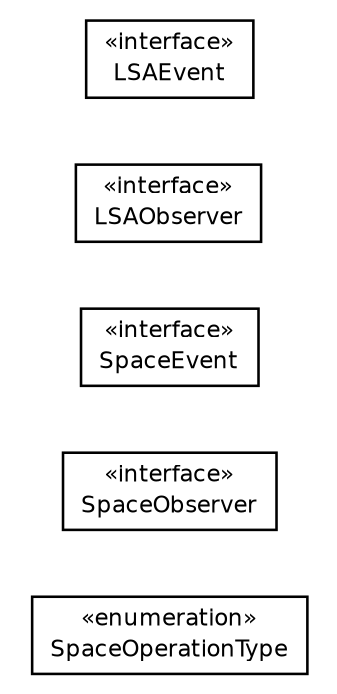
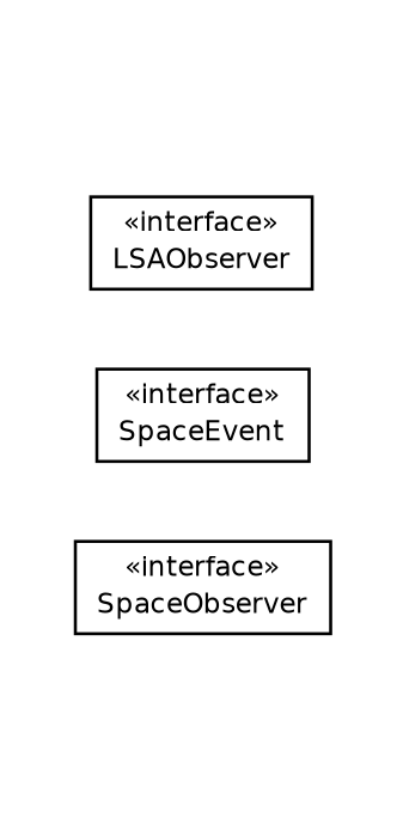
  digraph {
    rankdir=LR
    node [fontcolor=black fontname=Helvetica fontsize=9.0 shape=plaintext]
-   n1 [label=<<table border="0" cellborder="1" cellspacing="0" cellpadding="2" port="p" href="./SpaceOperationType.html"> 		<tr><td><table border="0" cellspacing="0" cellpadding="1"> 			<tr><td> &laquo;enumeration&raquo; </td></tr> 			<tr><td> SpaceOperationType </td></tr> 		</table></td></tr> 		</table>>]
    n2 [label=<<table border="0" cellborder="1" cellspacing="0" cellpadding="2" port="p" href="./SpaceObserver.html"> 		<tr><td><table border="0" cellspacing="0" cellpadding="1"> 			<tr><td> &laquo;interface&raquo; </td></tr> 			<tr><td> SpaceObserver </td></tr> 		</table></td></tr> 		</table>>]
    n3 [label=<<table border="0" cellborder="1" cellspacing="0" cellpadding="2" port="p" href="./SpaceEvent.html"> 		<tr><td><table border="0" cellspacing="0" cellpadding="1"> 			<tr><td> &laquo;interface&raquo; </td></tr> 			<tr><td> SpaceEvent </td></tr> 		</table></td></tr> 		</table>>]
    n4 [label=<<table border="0" cellborder="1" cellspacing="0" cellpadding="2" port="p" href="./LSAObserver.html"> 		<tr><td><table border="0" cellspacing="0" cellpadding="1"> 			<tr><td> &laquo;interface&raquo; </td></tr> 			<tr><td> LSAObserver </td></tr> 		</table></td></tr> 		</table>>]
-   n5 [label=<<table border="0" cellborder="1" cellspacing="0" cellpadding="2" port="p" href="./LSAEvent.html"> 		<tr><td><table border="0" cellspacing="0" cellpadding="1"> 			<tr><td> &laquo;interface&raquo; </td></tr> 			<tr><td> LSAEvent </td></tr> 		</table></td></tr> 		</table>>]
  }
